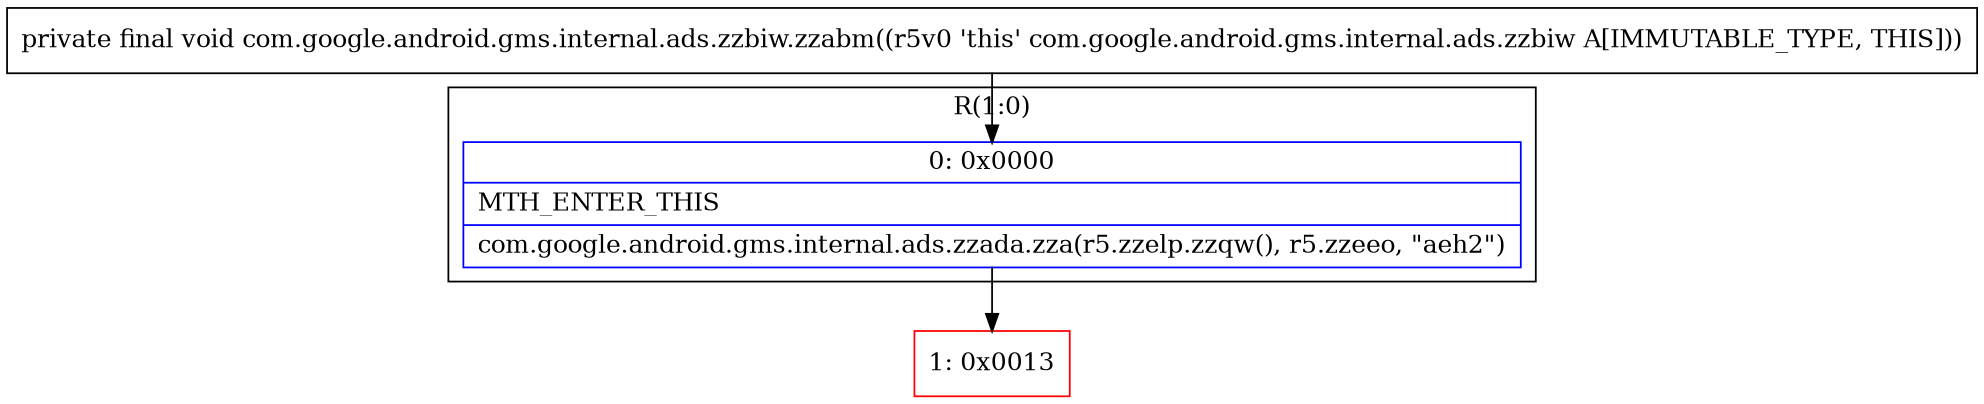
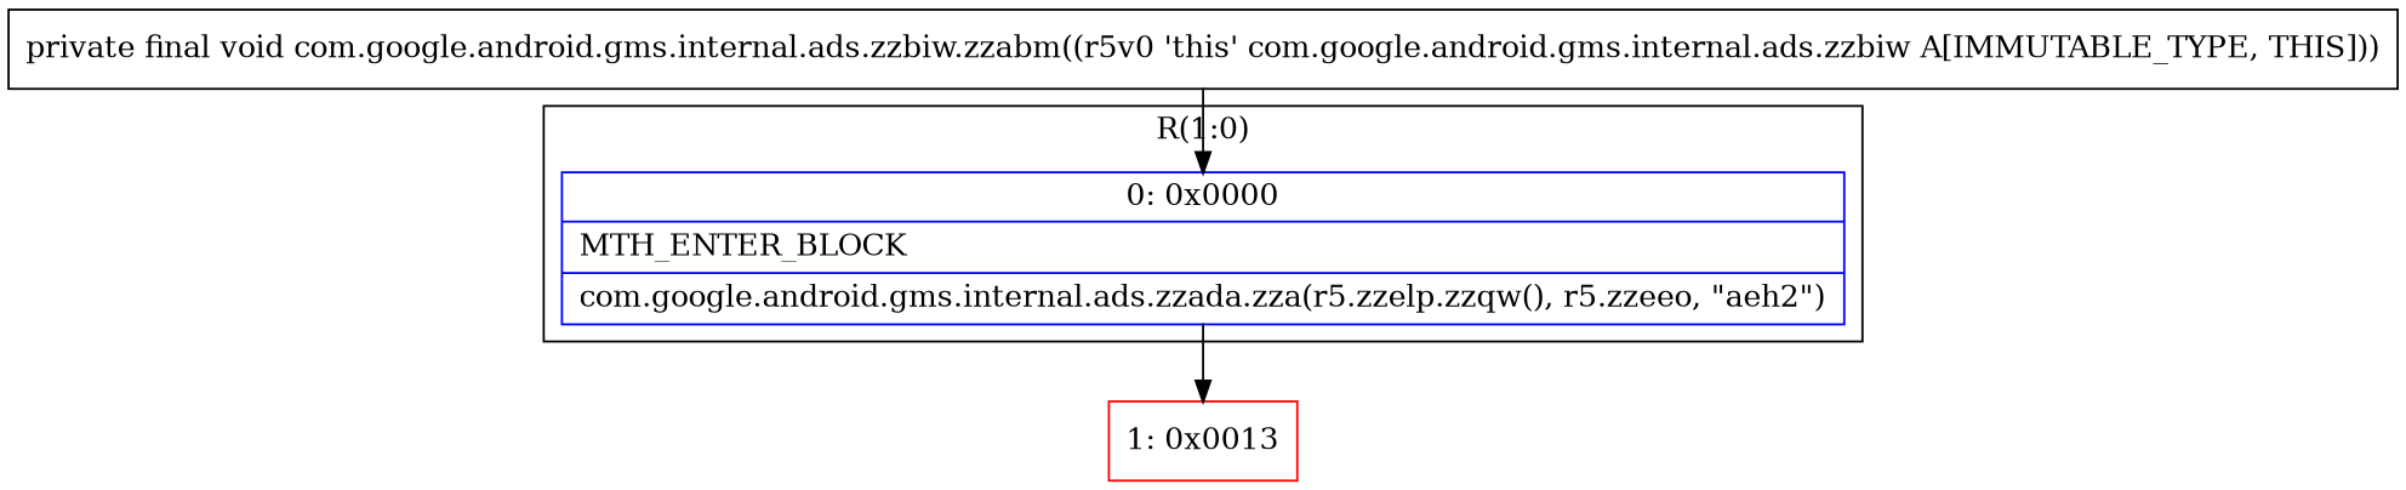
  digraph {
    node [shape=record]
-   n1 [color=blue label="{0\:\ 0x0000|MTH_ENTER_THIS\l|com.google.android.gms.internal.ads.zzada.zza(r5.zzelp.zzqw(), r5.zzeeo, \"aeh2\")\l}"]
+   n1 [color=blue label="{0\:\ 0x0000|MTH_ENTER_BLOCK\l|com.google.android.gms.internal.ads.zzada.zza(r5.zzelp.zzqw(), r5.zzeeo, \"aeh2\")\l}"]
    n2 [color=red label="{1\:\ 0x0013}"]
    n3 [label="{private final void com.google.android.gms.internal.ads.zzbiw.zzabm((r5v0 'this' com.google.android.gms.internal.ads.zzbiw A[IMMUTABLE_TYPE, THIS])) }"]
    subgraph cluster_1 {
      label="R(1:0)"
      n1
    }
    n1 -> n2
    n3 -> n1
  }
